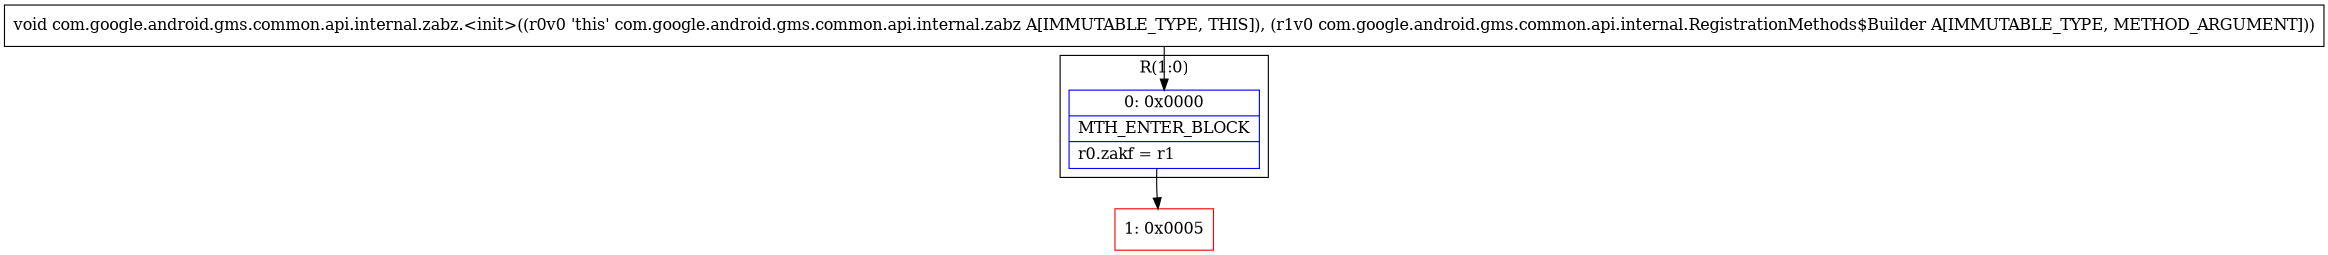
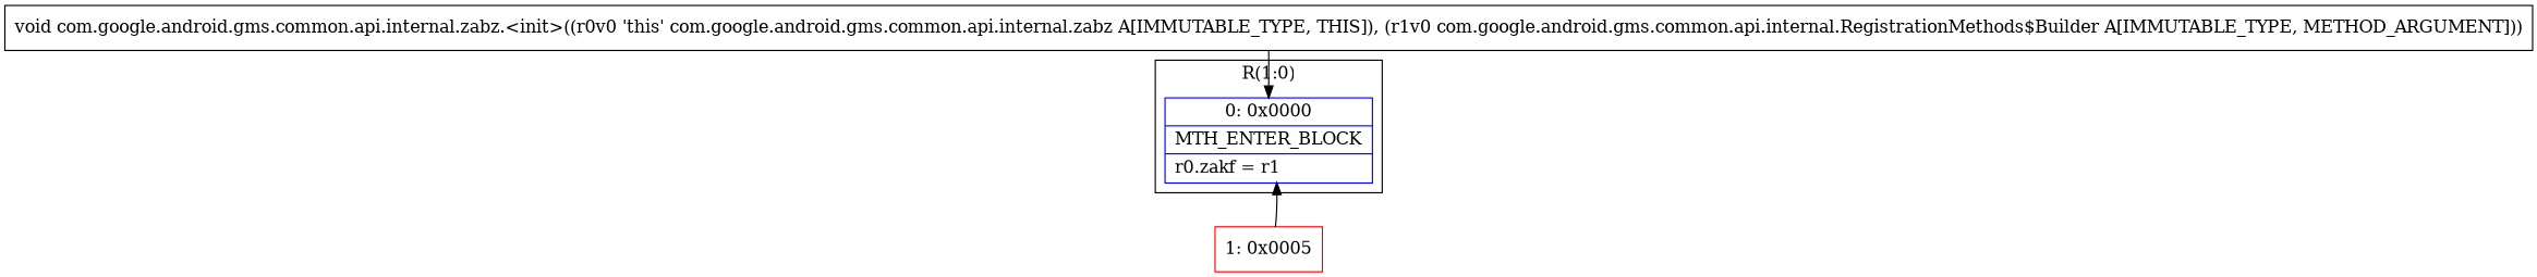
  digraph {
    fontname="DejaVu Serif"
    node [shape=record fontname="DejaVu Serif"]
    edge [fontname="DejaVu Serif"]
    n1 [color=blue label="{0\:\ 0x0000|MTH_ENTER_BLOCK\l|r0.zakf = r1\l}"]
    n2 [color=red label="{1\:\ 0x0005}"]
    n3 [label="{void com.google.android.gms.common.api.internal.zabz.\<init\>((r0v0 'this' com.google.android.gms.common.api.internal.zabz A[IMMUTABLE_TYPE, THIS]), (r1v0 com.google.android.gms.common.api.internal.RegistrationMethods$Builder A[IMMUTABLE_TYPE, METHOD_ARGUMENT])) }"]
    subgraph cluster_1 {
      label="R(1:0)"
      n1
    }
-   n1 -> n2
+   n2 -> n1
    n3 -> n1
  }
